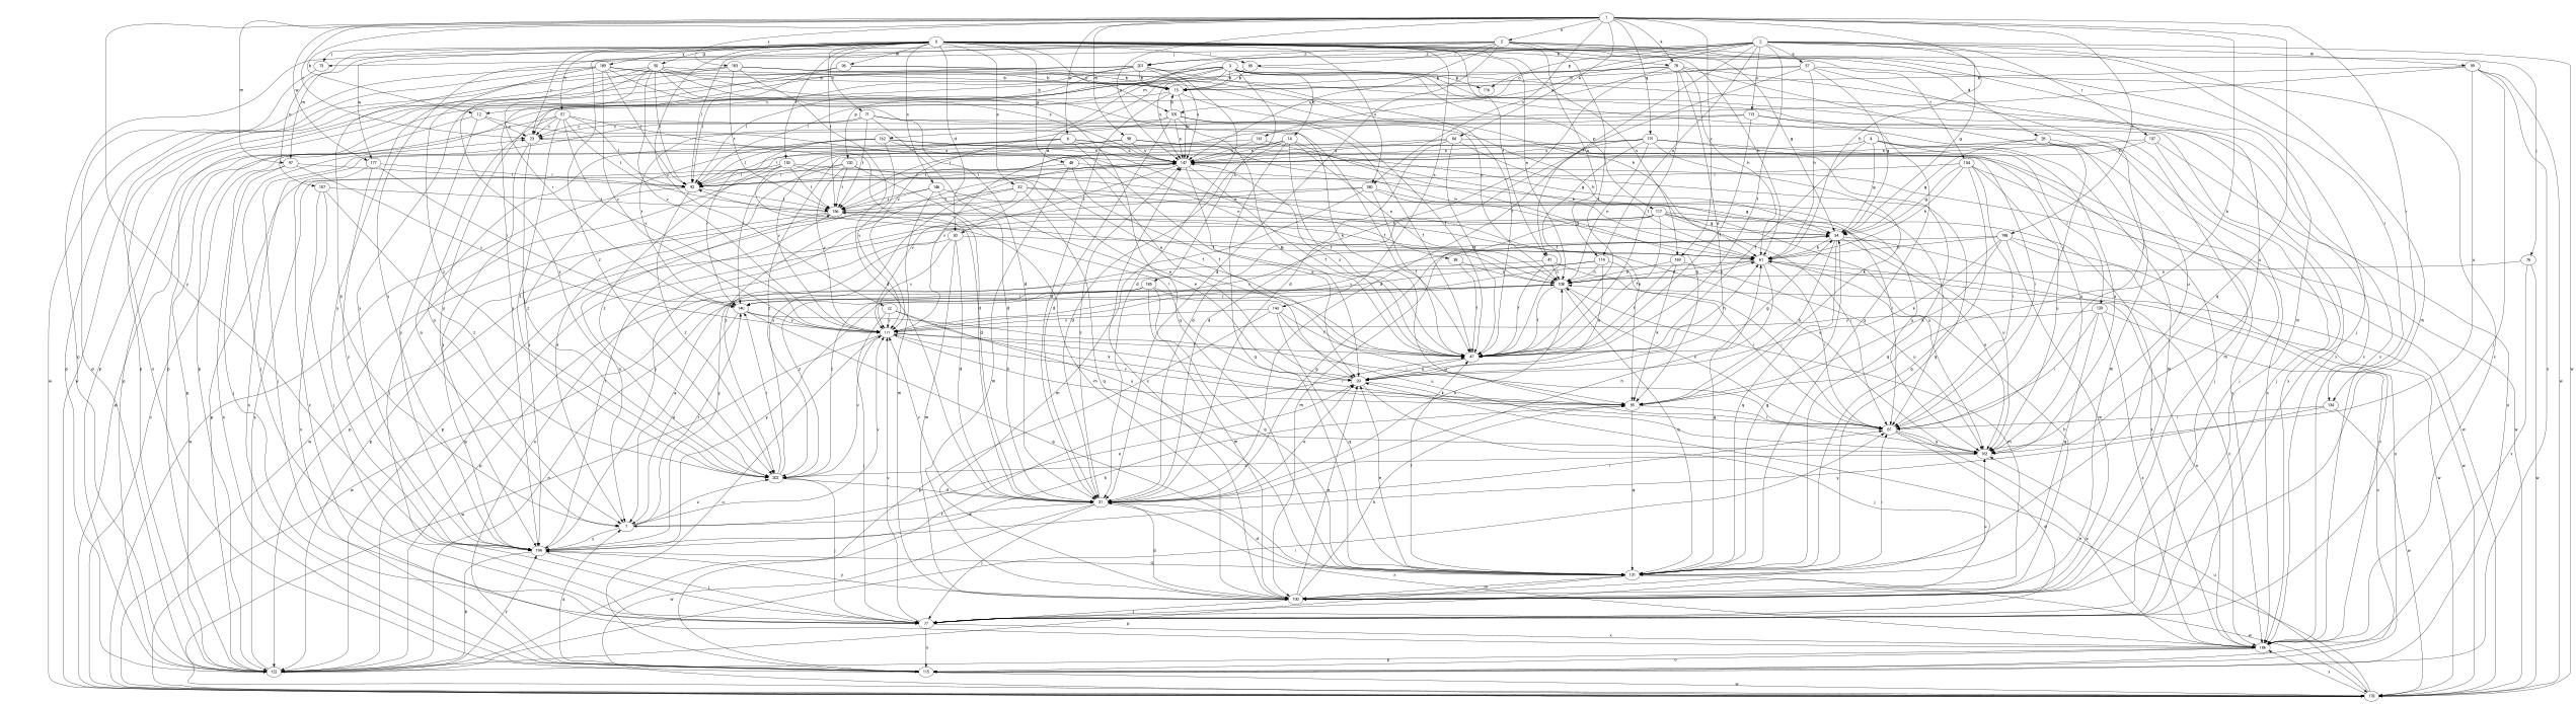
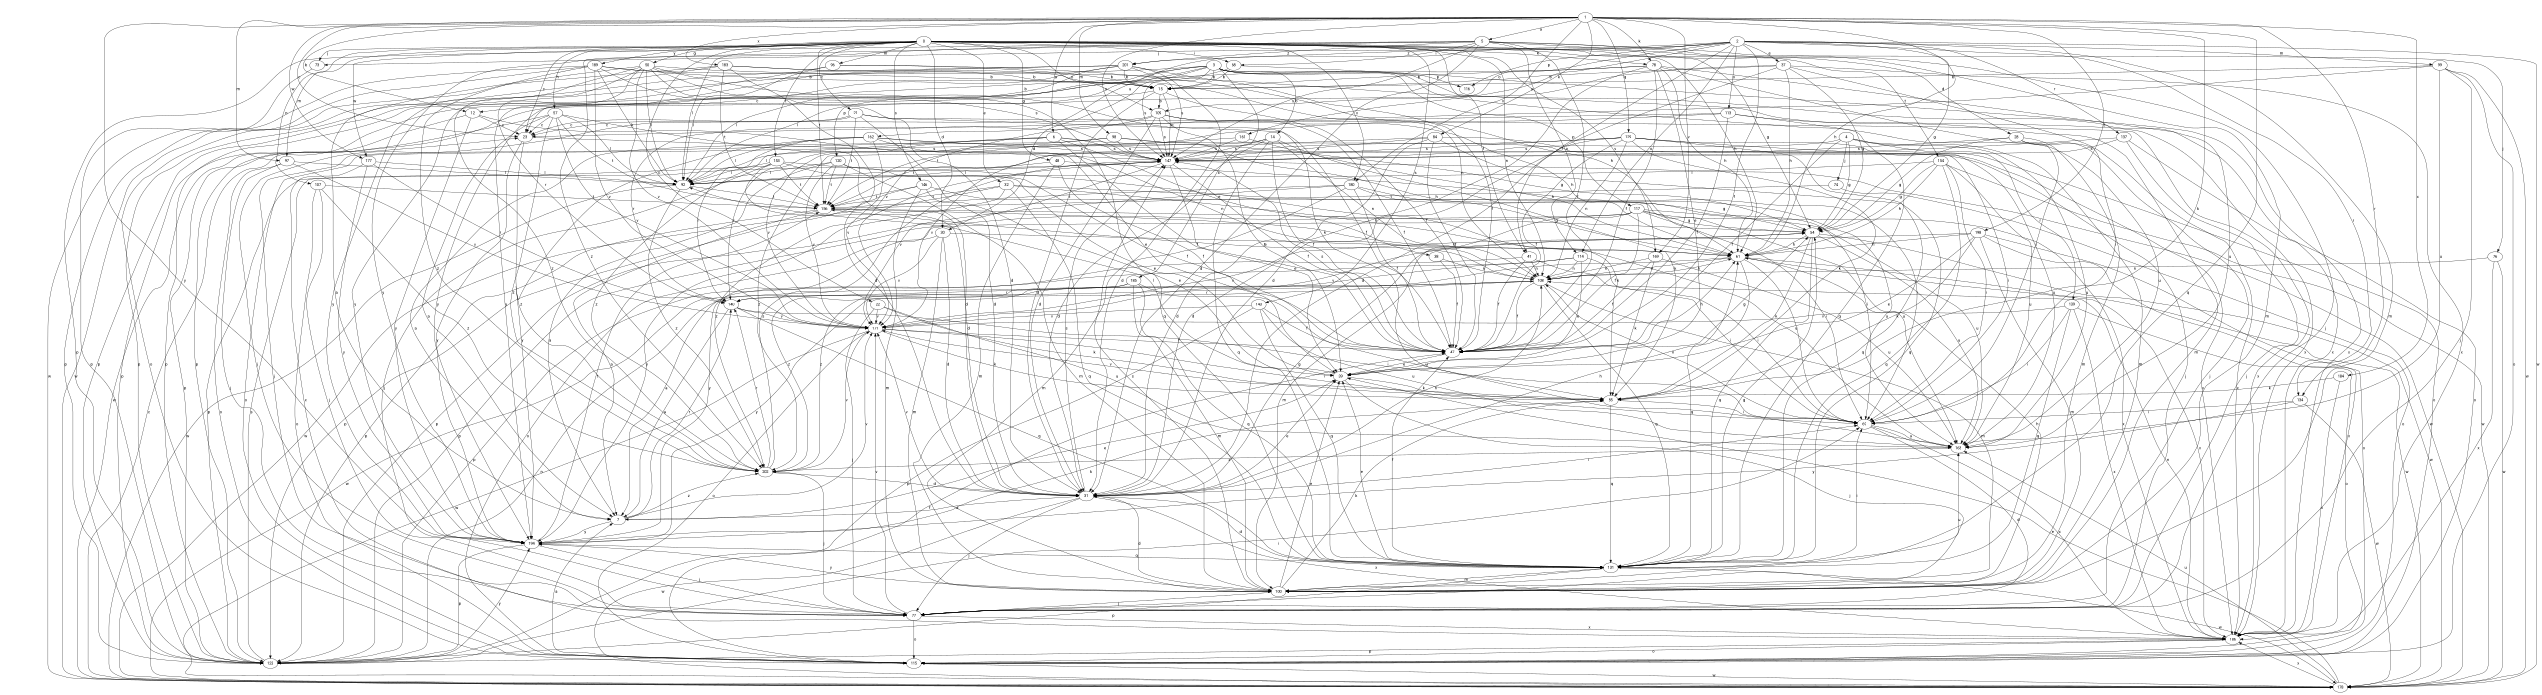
  strict digraph {
    fontname=Roboto
    node [fontname=Roboto]
    edge [fontname=Roboto]
    0
    21
    22
    23
    28
    30
    32
    41
    48
    50
    54
    57
    61
    68
    73
    78
    92
    96
    97
    107
    108
    109
    143
    146
    153
    154
    156
    169
    177
    180
    189
    47
    186
    31
    77
    85
    163
    171
    147
    194
    202
    100
    131
    178
    69
    7
    15
    140
    123
    39
    115
    1
    5
    6
    12
    84
    98
    129
    134
    183
+   184
    198
    114
    201
    76
    38
    2
    37
    99
    113
    116
    137
    161
    162
    3
    14
    117
    120
    185
    4
+   74
    139
    0 -> 21 [label=c]
    0 -> 22 [label=c]
    0 -> 23 [label=c]
    0 -> 28 [label=d]
    0 -> 30 [label=d]
    0 -> 32 [label=e]
    0 -> 41 [label=f]
    0 -> 48 [label=g]
    0 -> 50 [label=g]
    0 -> 54 [label=g]
    0 -> 57 [label=h]
    0 -> 61 [label=h]
    0 -> 68 [label=i]
    0 -> 73 [label=j]
    0 -> 78 [label=k]
    0 -> 92 [label=l]
    0 -> 96 [label=m]
    0 -> 97 [label=m]
    0 -> 107 [label=n]
    0 -> 108 [label=n]
    0 -> 109 [label=o]
    0 -> 143 [label=s]
    0 -> 146 [label=s]
    0 -> 153 [label=t]
    0 -> 154 [label=t]
    0 -> 156 [label=t]
    0 -> 169 [label=v]
    0 -> 177 [label=w]
    0 -> 180 [label=x]
    0 -> 189 [label=y]
    21 -> 23 [label=c]
    21 -> 156 [label=t]
    21 -> 47 [label=f]
    21 -> 186 [label=x]
    21 -> 31 [label=d]
    21 -> 77 [label=j]
    22 -> 77 [label=j]
    22 -> 85 [label=k]
    22 -> 163 [label=u]
    22 -> 171 [label=v]
    23 -> 147 [label=s]
    23 -> 194 [label=y]
    23 -> 202 [label=z]
    28 -> 54 [label=g]
    28 -> 186 [label=x]
    28 -> 77 [label=j]
    28 -> 147 [label=s]
    28 -> 100 [label=m]
    30 -> 61 [label=h]
    30 -> 31 [label=d]
    30 -> 171 [label=v]
    30 -> 194 [label=y]
    30 -> 100 [label=m]
    32 -> 61 [label=h]
    32 -> 156 [label=t]
    32 -> 194 [label=y]
    32 -> 131 [label=q]
    32 -> 178 [label=w]
    32 -> 69 [label=i]
    41 -> 108 [label=n]
    41 -> 47 [label=f]
    41 -> 69 [label=i]
    41 -> 7 [label=a]
    48 -> 92 [label=l]
    48 -> 47 [label=f]
    48 -> 100 [label=m]
    48 -> 69 [label=i]
    50 -> 92 [label=l]
    50 -> 85 [label=k]
    50 -> 171 [label=v]
    50 -> 147 [label=s]
    50 -> 194 [label=y]
    50 -> 202 [label=z]
    50 -> 131 [label=q]
    50 -> 7 [label=a]
    50 -> 15 [label=b]
    50 -> 140 [label=r]
    54 -> 61 [label=h]
    54 -> 85 [label=k]
    54 -> 163 [label=u]
    54 -> 171 [label=v]
    54 -> 131 [label=q]
    54 -> 178 [label=w]
    57 -> 23 [label=c]
    57 -> 92 [label=l]
    57 -> 156 [label=t]
    57 -> 31 [label=d]
    57 -> 171 [label=v]
    57 -> 202 [label=z]
    57 -> 7 [label=a]
    57 -> 123 [label=p]
    61 -> 108 [label=n]
    61 -> 186 [label=x]
    61 -> 202 [label=z]
    61 -> 131 [label=q]
    61 -> 178 [label=w]
    61 -> 69 [label=i]
    68 -> 186 [label=x]
    68 -> 194 [label=y]
    68 -> 15 [label=b]
    73 -> 123 [label=p]
    78 -> 61 [label=h]
    78 -> 47 [label=f]
    78 -> 31 [label=d]
    78 -> 163 [label=u]
    78 -> 69 [label=i]
    78 -> 15 [label=b]
    78 -> 123 [label=p]
    78 -> 39 [label=e]
    92 -> 156 [label=t]
    92 -> 202 [label=z]
    92 -> 178 [label=w]
    96 -> 61 [label=h]
    96 -> 92 [label=l]
    96 -> 194 [label=y]
    96 -> 15 [label=b]
    97 -> 92 [label=l]
    97 -> 77 [label=j]
    97 -> 171 [label=v]
    97 -> 115 [label=o]
    107 -> 156 [label=t]
    107 -> 77 [label=j]
    107 -> 202 [label=z]
    107 -> 115 [label=o]
    108 -> 61 [label=h]
    108 -> 156 [label=t]
    108 -> 47 [label=f]
    108 -> 194 [label=y]
    108 -> 100 [label=m]
    108 -> 131 [label=q]
    108 -> 140 [label=r]
    109 -> 23 [label=c]
    109 -> 61 [label=h]
    109 -> 47 [label=f]
    109 -> 31 [label=d]
    109 -> 147 [label=s]
-   109 -> 15 [label=b]
+   15 -> 109 [label=b]
    109 -> 140 [label=r]
    109 -> 39 [label=e]
    143 -> 47 [label=f]
    143 -> 163 [label=u]
    143 -> 171 [label=v]
    143 -> 131 [label=q]
    143 -> 123 [label=p]
    146 -> 156 [label=t]
    146 -> 163 [label=u]
    146 -> 100 [label=m]
    146 -> 123 [label=p]
    146 -> 39 [label=e]
    153 -> 92 [label=l]
    153 -> 156 [label=t]
    153 -> 47 [label=f]
    153 -> 31 [label=d]
    153 -> 77 [label=j]
    153 -> 123 [label=p]
    153 -> 39 [label=e]
    154 -> 54 [label=g]
    154 -> 61 [label=h]
    154 -> 92 [label=l]
    154 -> 163 [label=u]
    154 -> 131 [label=q]
    154 -> 178 [label=w]
    154 -> 69 [label=i]
    156 -> 54 [label=g]
    156 -> 163 [label=u]
    156 -> 7 [label=a]
    156 -> 123 [label=p]
    169 -> 108 [label=n]
    169 -> 47 [label=f]
    169 -> 85 [label=k]
    169 -> 163 [label=u]
    177 -> 92 [label=l]
    177 -> 186 [label=x]
    177 -> 194 [label=y]
    177 -> 140 [label=r]
    180 -> 54 [label=g]
    180 -> 156 [label=t]
    180 -> 47 [label=f]
    180 -> 163 [label=u]
    180 -> 100 [label=m]
    180 -> 123 [label=p]
-   189 -> 92 [label=l]
+   189 -> 92 [label=k]
    189 -> 186 [label=x]
    189 -> 31 [label=d]
    189 -> 171 [label=v]
    189 -> 202 [label=z]
    189 -> 178 [label=w]
    189 -> 15 [label=b]
    189 -> 123 [label=p]
    47 -> 61 [label=h]
    47 -> 147 [label=s]
    47 -> 39 [label=e]
    186 -> 108 [label=n]
    186 -> 123 [label=p]
    186 -> 115 [label=o]
    31 -> 54 [label=g]
    31 -> 61 [label=h]
    31 -> 108 [label=n]
    31 -> 186 [label=x]
    31 -> 77 [label=j]
    31 -> 171 [label=v]
    31 -> 147 [label=s]
    31 -> 178 [label=w]
    31 -> 69 [label=i]
    31 -> 7 [label=a]
    31 -> 39 [label=e]
    77 -> 186 [label=x]
    77 -> 171 [label=v]
    77 -> 115 [label=o]
    85 -> 171 [label=v]
    85 -> 131 [label=q]
    85 -> 69 [label=i]
    163 -> 202 [label=z]
    171 -> 47 [label=f]
    171 -> 85 [label=k]
    171 -> 178 [label=w]
    171 -> 69 [label=i]
    171 -> 115 [label=o]
    147 -> 92 [label=l]
    147 -> 47 [label=f]
    147 -> 171 [label=v]
    147 -> 202 [label=z]
    147 -> 178 [label=w]
    147 -> 39 [label=e]
    194 -> 156 [label=t]
    194 -> 77 [label=j]
    194 -> 85 [label=k]
    194 -> 131 [label=q]
    194 -> 123 [label=p]
    202 -> 31 [label=d]
    202 -> 77 [label=j]
    202 -> 171 [label=v]
    202 -> 147 [label=s]
    202 -> 140 [label=r]
    100 -> 61 [label=h]
    100 -> 31 [label=d]
    100 -> 77 [label=j]
    100 -> 85 [label=k]
    100 -> 163 [label=u]
    100 -> 147 [label=s]
    100 -> 194 [label=y]
    100 -> 39 [label=e]
    131 -> 54 [label=g]
    131 -> 47 [label=f]
    131 -> 31 [label=d]
    131 -> 100 [label=m]
    131 -> 178 [label=w]
    131 -> 69 [label=i]
    131 -> 123 [label=p]
    131 -> 39 [label=e]
    178 -> 23 [label=c]
    178 -> 186 [label=x]
    178 -> 163 [label=u]
    178 -> 39 [label=e]
    69 -> 108 [label=n]
    69 -> 186 [label=x]
    69 -> 77 [label=d]
    69 -> 163 [label=u]
    7 -> 171 [label=v]
    7 -> 194 [label=y]
    7 -> 202 [label=z]
    7 -> 140 [label=r]
    7 -> 39 [label=e]
    15 -> 47 [label=f]
    15 -> 31 [label=d]
    15 -> 147 [label=s]
    15 -> 123 [label=p]
    140 -> 171 [label=v]
    140 -> 131 [label=q]
    140 -> 69 [label=i]
    140 -> 7 [label=a]
    123 -> 108 [label=n]
    123 -> 147 [label=s]
    123 -> 194 [label=y]
    123 -> 69 [label=i]
    39 -> 54 [label=g]
    39 -> 92 [label=l]
    39 -> 77 [label=j]
    39 -> 85 [label=k]
    115 -> 47 [label=f]
    115 -> 178 [label=w]
    115 -> 7 [label=a]
    1 -> 23 [label=c]
    1 -> 61 [label=h]
    1 -> 78 [label=k]
    1 -> 97 [label=m]
    1 -> 169 [label=v]
    1 -> 177 [label=w]
    1 -> 180 [label=x]
    1 -> 85 [label=k]
    1 -> 147 [label=s]
    1 -> 194 [label=y]
    1 -> 131 [label=q]
    1 -> 5 [label=a]
    1 -> 6 [label=a]
    1 -> 12 [label=b]
    1 -> 84 [label=k]
    1 -> 98 [label=m]
    1 -> 129 [label=q]
    1 -> 134 [label=r]
    1 -> 183 [label=x]
+   1 -> 184 [label=x]
    1 -> 198 [label=z]
    5 -> 68 [label=i]
    5 -> 47 [label=f]
    5 -> 31 [label=d]
    5 -> 77 [label=j]
    5 -> 147 [label=s]
    5 -> 194 [label=y]
    5 -> 202 [label=z]
    5 -> 100 [label=m]
    5 -> 123 [label=p]
    5 -> 114 [label=o]
    5 -> 201 [label=z]
    5 -> 76 [label=j]
    6 -> 54 [label=g]
    6 -> 47 [label=f]
    6 -> 77 [label=j]
    6 -> 147 [label=s]
    6 -> 202 [label=z]
    6 -> 140 [label=r]
    6 -> 38 [label=e]
    12 -> 23 [label=c]
    12 -> 194 [label=y]
    12 -> 178 [label=w]
    12 -> 39 [label=e]
    84 -> 47 [label=f]
    84 -> 186 [label=x]
    84 -> 31 [label=d]
    84 -> 171 [label=v]
    84 -> 147 [label=s]
    84 -> 131 [label=q]
    98 -> 61 [label=h]
    98 -> 171 [label=v]
    98 -> 147 [label=s]
    98 -> 69 [label=i]
    98 -> 7 [label=a]
    129 -> 108 [label=n]
    129 -> 156 [label=t]
    129 -> 47 [label=f]
    129 -> 31 [label=d]
    129 -> 85 [label=k]
    129 -> 163 [label=u]
    129 -> 147 [label=s]
    129 -> 131 [label=q]
+   129 -> 115 [label=o]
    134 -> 194 [label=y]
    134 -> 178 [label=w]
    134 -> 69 [label=i]
    183 -> 108 [label=n]
    183 -> 156 [label=t]
    183 -> 31 [label=d]
    183 -> 178 [label=w]
    183 -> 15 [label=b]
    183 -> 115 [label=o]
+   184 -> 186 [label=x]
+   184 -> 85 [label=k]
    198 -> 61 [label=h]
    198 -> 186 [label=x]
    198 -> 85 [label=k]
    198 -> 171 [label=v]
    198 -> 100 [label=m]
    198 -> 39 [label=e]
    198 -> 115 [label=o]
    114 -> 108 [label=n]
    114 -> 202 [label=z]
    114 -> 69 [label=i]
    114 -> 123 [label=p]
    114 -> 39 [label=e]
    201 -> 23 [label=c]
    201 -> 92 [label=l]
    201 -> 47 [label=f]
    201 -> 31 [label=d]
    201 -> 147 [label=s]
    201 -> 194 [label=y]
    201 -> 15 [label=b]
    201 -> 123 [label=p]
    76 -> 108 [label=n]
    76 -> 186 [label=x]
    76 -> 178 [label=w]
    38 -> 108 [label=n]
    38 -> 47 [label=f]
    2 -> 41 [label=f]
    2 -> 54 [label=g]
    2 -> 73 [label=j]
    2 -> 109 [label=o]
    2 -> 47 [label=f]
    2 -> 100 [label=m]
    2 -> 178 [label=w]
    2 -> 134 [label=r]
    2 -> 114 [label=o]
    2 -> 201 [label=z]
    2 -> 37 [label=e]
    2 -> 99 [label=m]
    2 -> 113 [label=o]
    2 -> 116 [label=p]
    2 -> 137 [label=r]
    2 -> 161 [label=u]
-   2 -> 162 [label=m]
+   2 -> 162 [label=u]
    37 -> 54 [label=g]
    37 -> 61 [label=h]
    37 -> 186 [label=x]
    37 -> 31 [label=d]
    37 -> 69 [label=i]
    37 -> 15 [label=b]
    37 -> 123 [label=p]
    99 -> 77 [label=j]
    99 -> 163 [label=u]
    99 -> 171 [label=v]
    99 -> 178 [label=w]
    99 -> 15 [label=b]
    99 -> 115 [label=o]
    113 -> 23 [label=c]
    113 -> 156 [label=t]
    113 -> 47 [label=f]
    113 -> 163 [label=u]
    113 -> 100 [label=m]
    137 -> 77 [label=j]
    137 -> 147 [label=s]
    137 -> 202 [label=z]
    137 -> 115 [label=o]
    161 -> 61 [label=h]
    161 -> 92 [label=l]
    161 -> 147 [label=s]
    162 -> 92 [label=l]
    162 -> 108 [label=n]
    162 -> 77 [label=j]
    162 -> 171 [label=v]
    162 -> 147 [label=s]
    162 -> 194 [label=y]
    162 -> 140 [label=r]
    3 -> 30 [label=d]
    3 -> 92 [label=l]
    3 -> 186 [label=x]
    3 -> 147 [label=s]
    3 -> 131 [label=q]
    3 -> 15 [label=b]
    3 -> 123 [label=p]
    3 -> 12 [label=b]
    3 -> 116 [label=p]
    3 -> 14 [label=b]
    3 -> 117 [label=p]
    3 -> 120 [label=p]
    3 -> 185 [label=x]
    14 -> 108 [label=n]
    14 -> 47 [label=f]
    14 -> 31 [label=d]
    14 -> 85 [label=k]
    14 -> 147 [label=s]
    14 -> 131 [label=q]
    14 -> 115 [label=o]
    117 -> 54 [label=g]
    117 -> 47 [label=f]
    117 -> 186 [label=x]
    117 -> 163 [label=u]
    117 -> 100 [label=m]
    117 -> 69 [label=i]
    117 -> 123 [label=p]
    117 -> 115 [label=o]
    120 -> 92 [label=l]
    120 -> 156 [label=t]
    120 -> 85 [label=k]
    120 -> 171 [label=v]
    120 -> 100 [label=m]
    120 -> 7 [label=a]
    185 -> 163 [label=u]
    185 -> 100 [label=m]
    185 -> 131 [label=q]
    185 -> 178 [label=w]
    185 -> 140 [label=r]
    4 -> 54 [label=g]
    4 -> 47 [label=f]
    4 -> 163 [label=u]
    4 -> 147 [label=s]
    4 -> 100 [label=m]
+   4 -> 74 [label=j]
    4 -> 139 [label=r]
+   74 -> 156 [label=t]
+   74 -> 115 [label=o]
    139 -> 186 [label=x]
    139 -> 171 [label=v]
    139 -> 131 [label=q]
    139 -> 69 [label=i]
    139 -> 115 [label=o]
  }
